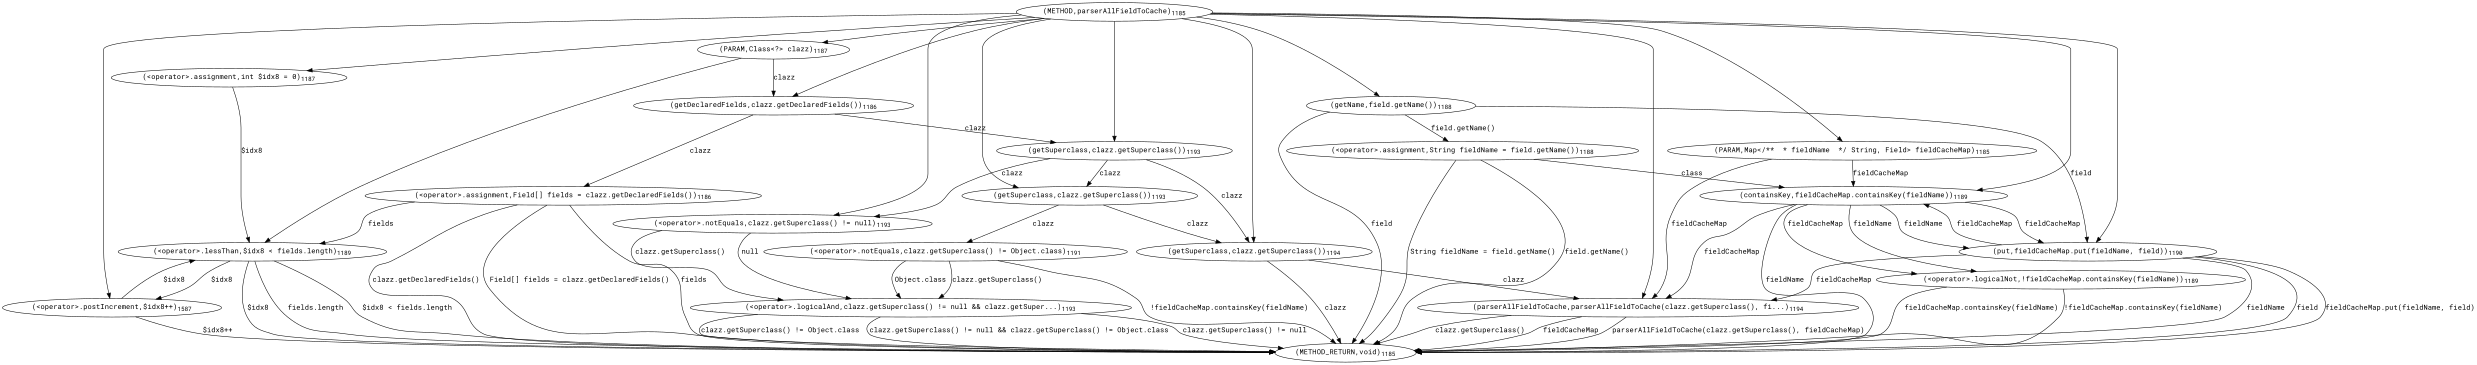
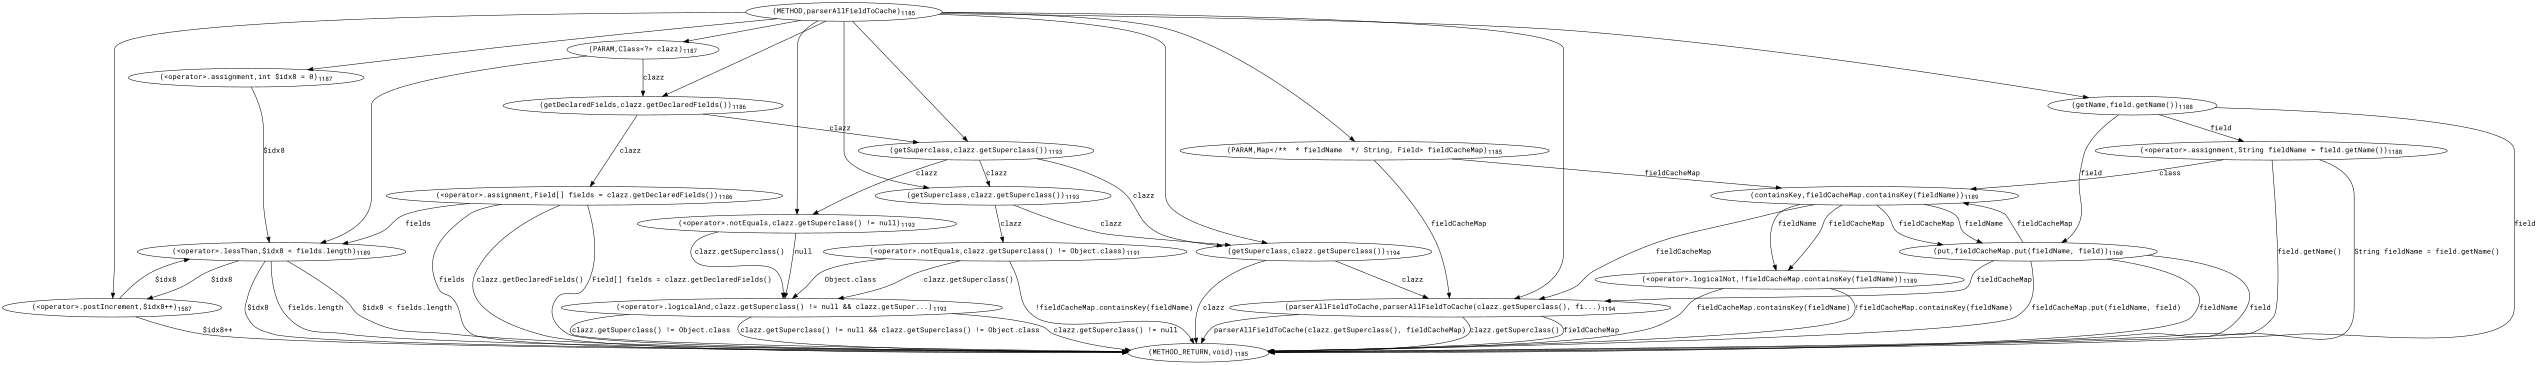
  digraph {
    fontname="Roboto Mono"
    node [fontname="Roboto Mono"]
    edge [fontname="Roboto Mono"]
    n1 [label=<(METHOD,parserAllFieldToCache)<SUB>1185</SUB>>]
    n2 [label=<(PARAM,Class&lt;?&gt; clazz)<SUB>1187</SUB>>]
    n3 [label=<(PARAM,Map&lt;/**  * fieldName  */ String, Field&gt; fieldCacheMap)<SUB>1185</SUB>>]
    n4 [label=<(&lt;operator&gt;.assignment,int $idx8 = 0)<SUB>1187</SUB>>]
    n5 [label=<(&lt;operator&gt;.postIncrement,$idx8++)<SUB>1587</SUB>>]
    n6 [label=<(getDeclaredFields,clazz.getDeclaredFields())<SUB>1186</SUB>>]
    n7 [label=<(parserAllFieldToCache,parserAllFieldToCache(clazz.getSuperclass(), fi...)<SUB>1194</SUB>>]
    n8 [label=<(&lt;operator&gt;.notEquals,clazz.getSuperclass() != null)<SUB>1193</SUB>>]
    n9 [label=<(getName,field.getName())<SUB>1188</SUB>>]
-   n10 [label=<(put,fieldCacheMap.put(fieldName, field))<SUB>1190</SUB>>]
+   n10 [label=<(put,fieldCacheMap.put(fieldName, field))<SUB>1160</SUB>>]
    n11 [label=<(getSuperclass,clazz.getSuperclass())<SUB>1193</SUB>>]
    n12 [label=<(getSuperclass,clazz.getSuperclass())<SUB>1193</SUB>>]
    n13 [label=<(getSuperclass,clazz.getSuperclass())<SUB>1194</SUB>>]
    n14 [label=<(containsKey,fieldCacheMap.containsKey(fieldName))<SUB>1189</SUB>>]
    n15 [label=<(&lt;operator&gt;.lessThan,$idx8 &lt; fields.length)<SUB>1189</SUB>>]
    n16 [label=<(METHOD_RETURN,void)<SUB>1185</SUB>>]
    n17 [label=<(&lt;operator&gt;.assignment,Field[] fields = clazz.getDeclaredFields())<SUB>1186</SUB>>]
    n18 [label=<(&lt;operator&gt;.logicalAnd,clazz.getSuperclass() != null &amp;&amp; clazz.getSuper...)<SUB>1193</SUB>>]
    n19 [label=<(&lt;operator&gt;.assignment,String fieldName = field.getName())<SUB>1188</SUB>>]
    n20 [label=<(&lt;operator&gt;.notEquals,clazz.getSuperclass() != Object.class)<SUB>1191</SUB>>]
    n21 [label=<(&lt;operator&gt;.logicalNot,!fieldCacheMap.containsKey(fieldName))<SUB>1189</SUB>>]
    n1 -> n2
    n1 -> n3
    n1 -> n4
    n1 -> n5
    n1 -> n6
    n1 -> n7
    n1 -> n8
    n1 -> n9
-   n1 -> n10
    n1 -> n11
    n1 -> n12
    n1 -> n13
-   n1 -> n14
    n2 -> n6 [label=clazz]
    n2 -> n15
    n3 -> n7 [label=fieldCacheMap]
    n3 -> n14 [label=fieldCacheMap]
    n4 -> n15 [label="$idx8"]
    n5 -> n15 [label="$idx8"]
    n5 -> n16 [label="$idx8++"]
    n6 -> n11 [label=clazz]
    n6 -> n17 [label=clazz]
    n7 -> n16 [label="clazz.getSuperclass()"]
    n7 -> n16 [label=fieldCacheMap]
    n7 -> n16 [label="parserAllFieldToCache(clazz.getSuperclass(), fieldCacheMap)"]
    n8 -> n18 [label="clazz.getSuperclass()"]
    n8 -> n18 [label=null]
    n9 -> n10 [label=field]
    n9 -> n16 [label=field]
-   n9 -> n19 [label="field.getName()"]
+   n9 -> n19 [label=field]
    n10 -> n7 [label=fieldCacheMap]
    n10 -> n14 [label=fieldCacheMap]
    n10 -> n16 [label=fieldName]
    n10 -> n16 [label=field]
    n10 -> n16 [label="fieldCacheMap.put(fieldName, field)"]
    n11 -> n8 [label=clazz]
    n11 -> n12 [label=clazz]
    n11 -> n13 [label=clazz]
    n12 -> n13 [label=clazz]
    n12 -> n20 [label=clazz]
    n13 -> n7 [label=clazz]
    n13 -> n16 [label=clazz]
    n14 -> n7 [label=fieldCacheMap]
    n14 -> n10 [label=fieldCacheMap]
    n14 -> n10 [label=fieldName]
-   n14 -> n16 [label=fieldName]
    n14 -> n21 [label=fieldCacheMap]
    n14 -> n21 [label=fieldName]
    n15 -> n5 [label="$idx8"]
    n15 -> n16 [label="$idx8"]
    n15 -> n16 [label="fields.length"]
    n15 -> n16 [label="$idx8 &lt; fields.length"]
    n17 -> n15 [label=fields]
    n17 -> n16 [label=fields]
    n17 -> n16 [label="clazz.getDeclaredFields()"]
    n17 -> n16 [label="Field[] fields = clazz.getDeclaredFields()"]
    n18 -> n16 [label="clazz.getSuperclass() != null"]
    n18 -> n16 [label="clazz.getSuperclass() != Object.class"]
    n18 -> n16 [label="clazz.getSuperclass() != null &amp;&amp; clazz.getSuperclass() != Object.class"]
    n19 -> n14 [label=class]
    n19 -> n16 [label="field.getName()"]
    n19 -> n16 [label="String fieldName = field.getName()"]
    n20 -> n16 [label="!fieldCacheMap.containsKey(fieldName)"]
    n20 -> n18 [label="clazz.getSuperclass()"]
    n20 -> n18 [label="Object.class"]
    n21 -> n16 [label="fieldCacheMap.containsKey(fieldName)"]
    n21 -> n16 [label="!fieldCacheMap.containsKey(fieldName)"]
  }
